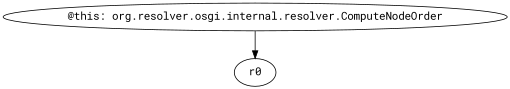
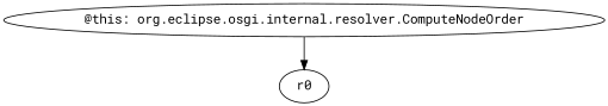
  digraph {
    fontname="Roboto Mono"
    node [fontname="Roboto Mono"]
-   n1 [label="@this: org.resolver.osgi.internal.resolver.ComputeNodeOrder"]
+   n1 [label="@this: org.eclipse.osgi.internal.resolver.ComputeNodeOrder"]
    n2 [label=r0]
    n1 -> n2 [fontname="Roboto Mono"]
  }
